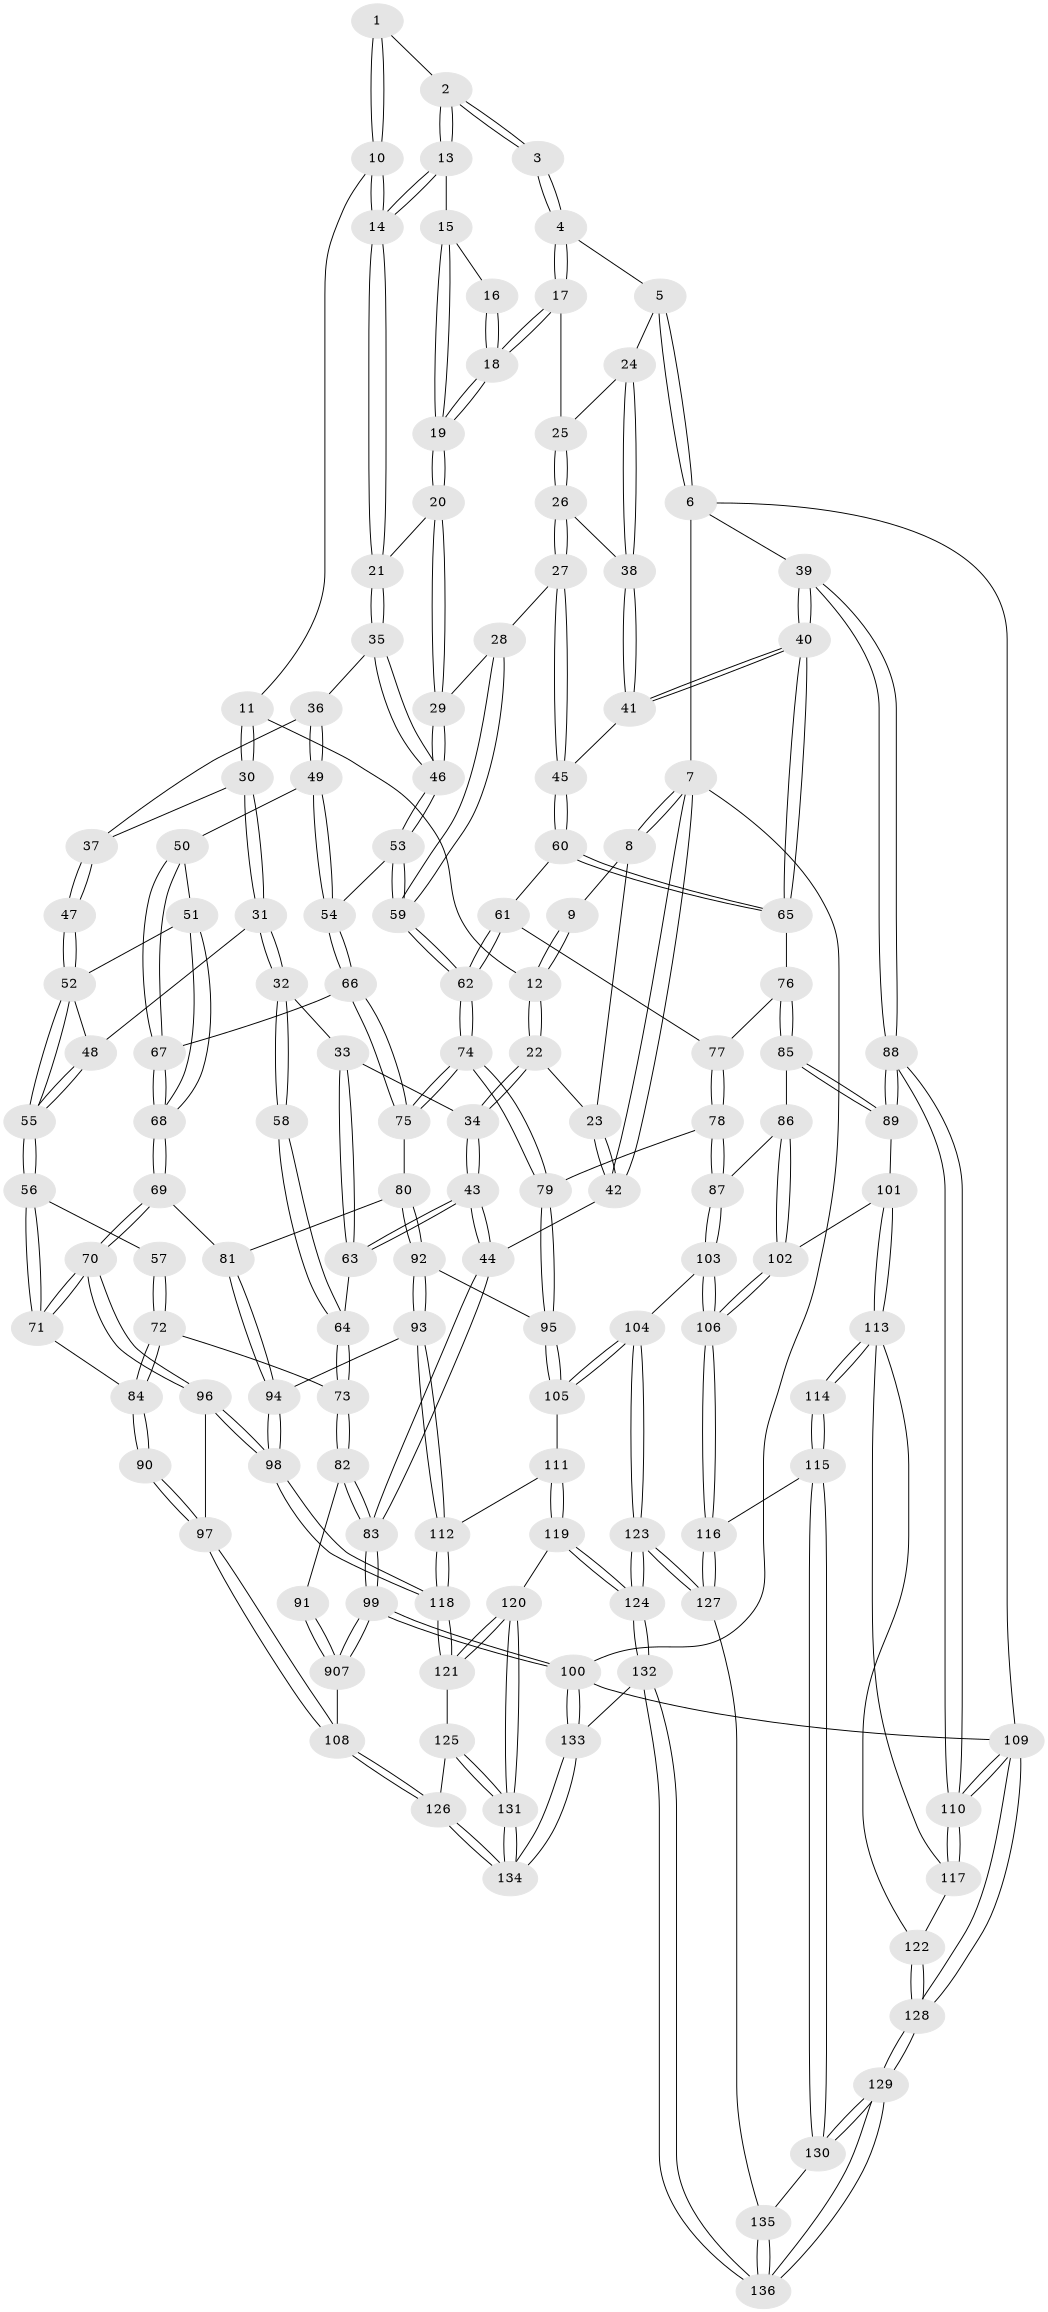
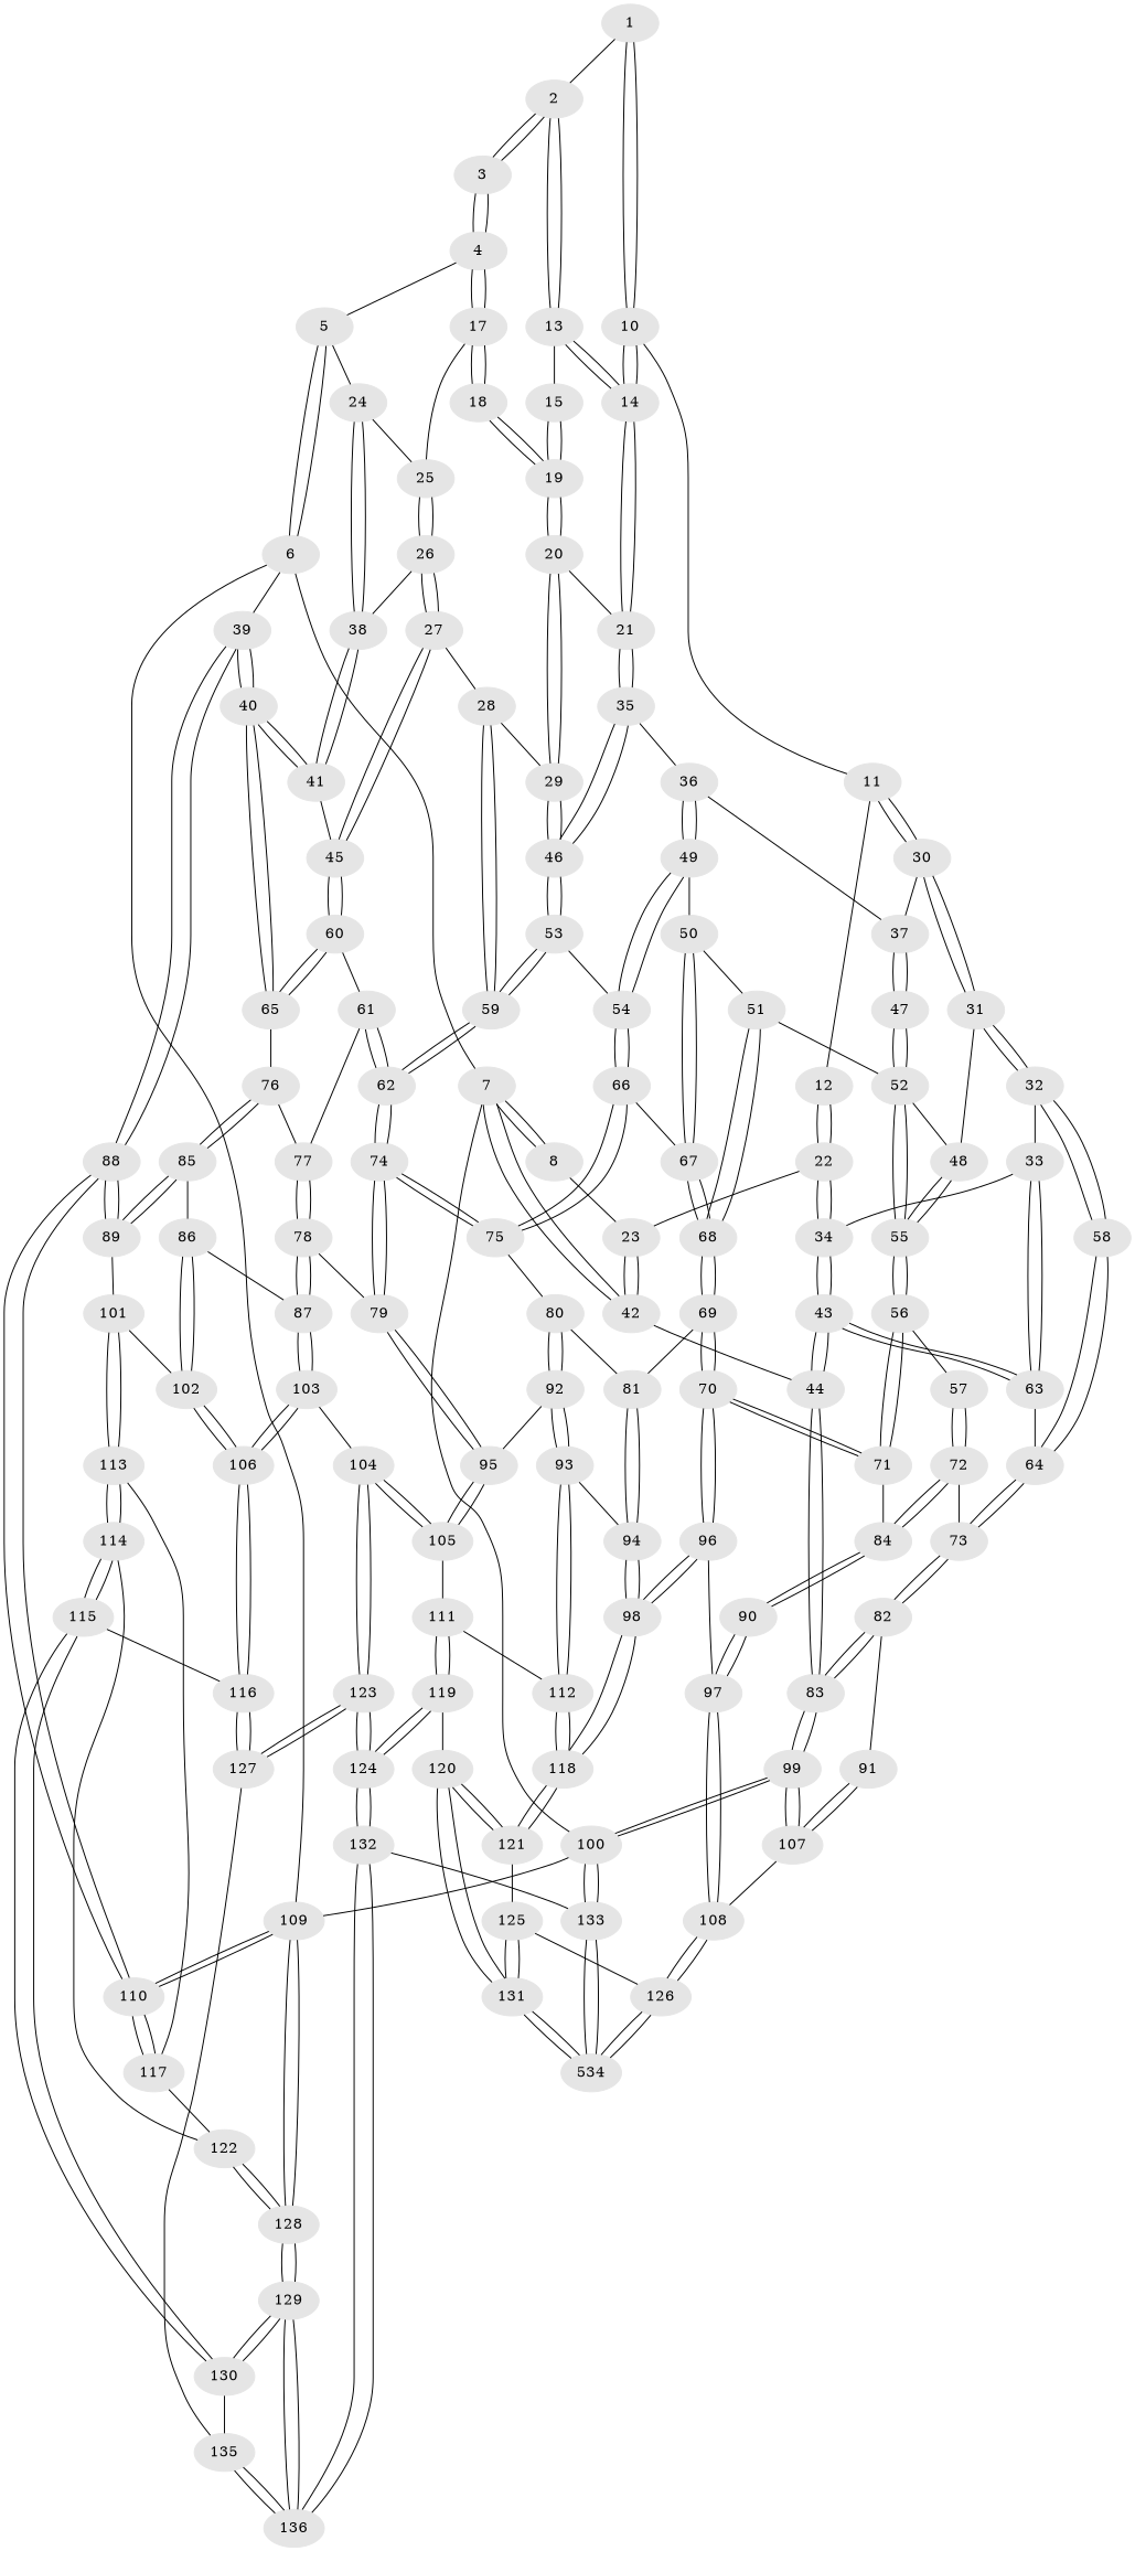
  graph {
    node [color=gray90 style=filled]
    1
    2
    10
    3
    13
    11
    14
    4
    15
    5
    17
    6
    24
    18
    25
    7
    39
    109
    38
    8
    42
    100
    40
    88
    110
    128
-   9
    23
    44
    133
    12
    22
    30
    21
    31
    37
    34
-   16
    19
    35
    20
    26
    29
    46
    36
    43
    41
    27
    28
    45
    59
    60
    62
    53
    32
    48
    47
    33
    58
    55
    63
    64
    49
    50
    54
    52
    65
    89
    76
    83
    99
    61
    56
    51
    67
    66
    68
    69
    75
    57
    71
    72
    84
    73
    74
    77
    78
    79
    82
    85
    80
    70
    81
    96
    94
    97
    98
    90
    91
    95
    92
    86
    87
    103
    105
    93
-   107 [label=907]
+   107
    102
    101
    106
    104
    117
    113
    108
    112
    118
    111
    126
    121
-   134
+   134 [label=534]
    114
    116
    123
    127
    124
    119
    129
    122
    120
    115
    130
    135
    125
    131
    132
    136
    1 -- 2
    1 -- 10
    1 -- 10
    2 -- 3
    2 -- 3
    2 -- 13
    2 -- 13
    10 -- 11
    10 -- 14
    10 -- 14
    3 -- 4
    3 -- 4
    13 -- 14
    13 -- 14
    13 -- 15
    11 -- 12
    11 -- 30
    11 -- 30
    14 -- 21
    14 -- 21
    4 -- 5
    4 -- 17
    4 -- 17
-   15 -- 16
    15 -- 19
    15 -- 19
    5 -- 6
    5 -- 6
    5 -- 24
    17 -- 18
    17 -- 18
    17 -- 25
    6 -- 7
    6 -- 39
    6 -- 109
    24 -- 25
    24 -- 38
    24 -- 38
    18 -- 19
    18 -- 19
    25 -- 26
    25 -- 26
    7 -- 8
    7 -- 8
    7 -- 42
    7 -- 42
    7 -- 100
    39 -- 40
    39 -- 40
    39 -- 88
    39 -- 88
    109 -- 110
    109 -- 110
    109 -- 128
    109 -- 128
    38 -- 41
    38 -- 41
-   8 -- 9
    8 -- 23
    42 -- 44
    100 -- 109
    100 -- 133
    100 -- 133
    40 -- 41
    40 -- 41
    40 -- 65
    40 -- 65
    88 -- 110
    88 -- 110
    88 -- 89
    88 -- 89
    110 -- 117
    110 -- 117
    128 -- 129
    128 -- 129
-   9 -- 12
-   9 -- 12
    23 -- 42
    23 -- 42
    44 -- 83
    44 -- 83
    133 -- 134
    133 -- 134
    12 -- 22
    12 -- 22
    22 -- 23
    22 -- 34
    22 -- 34
    30 -- 31
    30 -- 31
    30 -- 37
    21 -- 35
    21 -- 35
    31 -- 32
    31 -- 32
    31 -- 48
    37 -- 47
    37 -- 47
    34 -- 43
    34 -- 43
-   16 -- 18
-   16 -- 18
    19 -- 20
    19 -- 20
    35 -- 46
    35 -- 46
    35 -- 36
    20 -- 21
    20 -- 29
    20 -- 29
    26 -- 38
    26 -- 27
    26 -- 27
    29 -- 46
    29 -- 46
    46 -- 53
    46 -- 53
    36 -- 37
    36 -- 49
    36 -- 49
    43 -- 44
    43 -- 44
    43 -- 63
    43 -- 63
    41 -- 45
    27 -- 28
    27 -- 45
    27 -- 45
    28 -- 29
    28 -- 59
    28 -- 59
    45 -- 60
    45 -- 60
    59 -- 62
    59 -- 62
    60 -- 65
    60 -- 65
    60 -- 61
    62 -- 74
    62 -- 74
    53 -- 59
    53 -- 59
    53 -- 54
    32 -- 33
    32 -- 58
    32 -- 58
    48 -- 55
    48 -- 55
    47 -- 52
    47 -- 52
    33 -- 34
    33 -- 63
    33 -- 63
    58 -- 64
    58 -- 64
    55 -- 56
    55 -- 56
    63 -- 64
    64 -- 73
    64 -- 73
    49 -- 50
    49 -- 54
    49 -- 54
    50 -- 51
    50 -- 67
    50 -- 67
    54 -- 66
    54 -- 66
    52 -- 48
    52 -- 55
    52 -- 55
    65 -- 76
    89 -- 101
    76 -- 77
    76 -- 85
    76 -- 85
    83 -- 99
    83 -- 99
    99 -- 100
    99 -- 100
    99 -- 107
    99 -- 107
    61 -- 62
    61 -- 62
    61 -- 77
    56 -- 57
    56 -- 71
    56 -- 71
    51 -- 52
    51 -- 68
    51 -- 68
    67 -- 68
    67 -- 68
    66 -- 67
    66 -- 75
    66 -- 75
    68 -- 69
    68 -- 69
    69 -- 70
    69 -- 70
    69 -- 81
    75 -- 80
    57 -- 72
    57 -- 72
    71 -- 84
    72 -- 84
    72 -- 84
    72 -- 73
    84 -- 90
    84 -- 90
    73 -- 82
    73 -- 82
    74 -- 75
    74 -- 75
    74 -- 79
    74 -- 79
    77 -- 78
    77 -- 78
    78 -- 79
    78 -- 87
    78 -- 87
    79 -- 95
    79 -- 95
    82 -- 83
    82 -- 83
    82 -- 91
    85 -- 89
    85 -- 89
    85 -- 86
    80 -- 81
    80 -- 92
    80 -- 92
    70 -- 71
    70 -- 71
    70 -- 96
    70 -- 96
    81 -- 94
    81 -- 94
    96 -- 97
    96 -- 98
    96 -- 98
    94 -- 98
    94 -- 98
    97 -- 108
    97 -- 108
    98 -- 118
    98 -- 118
    90 -- 97
    90 -- 97
    91 -- 107
    91 -- 107
    95 -- 105
    95 -- 105
    92 -- 95
    92 -- 93
    92 -- 93
    86 -- 87
    86 -- 102
    86 -- 102
    87 -- 103
    87 -- 103
    103 -- 106
    103 -- 106
    103 -- 104
    105 -- 111
    93 -- 94
    93 -- 112
    93 -- 112
    107 -- 108
    102 -- 106
    102 -- 106
    101 -- 102
    101 -- 113
    101 -- 113
    106 -- 116
    106 -- 116
    104 -- 105
    104 -- 105
    104 -- 123
    104 -- 123
    117 -- 122
    113 -- 117
    113 -- 114
    113 -- 114
    108 -- 126
    108 -- 126
    112 -- 118
    112 -- 118
    118 -- 121
    118 -- 121
    111 -- 112
    111 -- 119
    111 -- 119
    126 -- 134
    126 -- 134
    121 -- 125
-   113 -- 122
+   114 -- 122
    114 -- 115
    114 -- 115
    116 -- 127
    116 -- 127
    123 -- 127
    123 -- 127
    123 -- 124
    123 -- 124
    127 -- 135
    124 -- 132
    124 -- 132
    119 -- 124
    119 -- 124
    119 -- 120
    129 -- 130
    129 -- 130
    129 -- 136
    129 -- 136
    122 -- 128
    122 -- 128
    120 -- 121
    120 -- 121
    120 -- 131
    120 -- 131
    115 -- 116
    115 -- 130
    115 -- 130
    130 -- 135
    135 -- 136
    135 -- 136
    125 -- 126
    125 -- 131
    125 -- 131
    131 -- 134
    131 -- 134
    132 -- 133
    132 -- 136
    132 -- 136
  }
